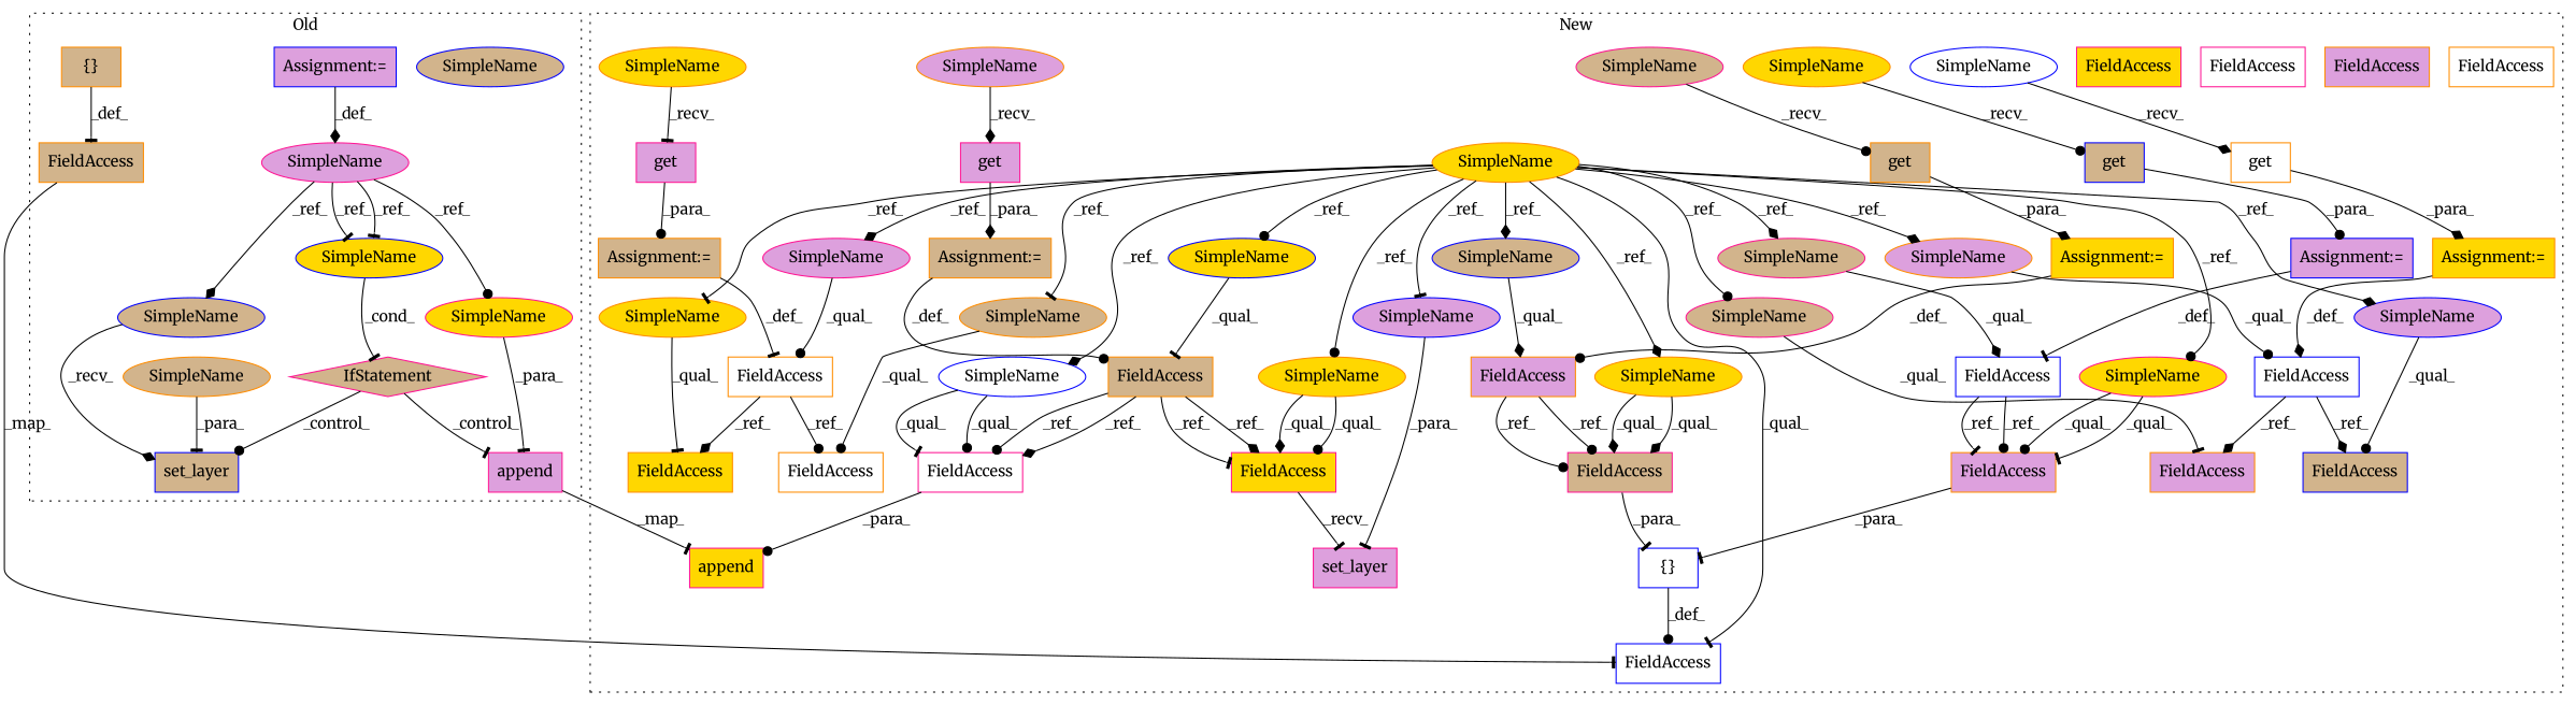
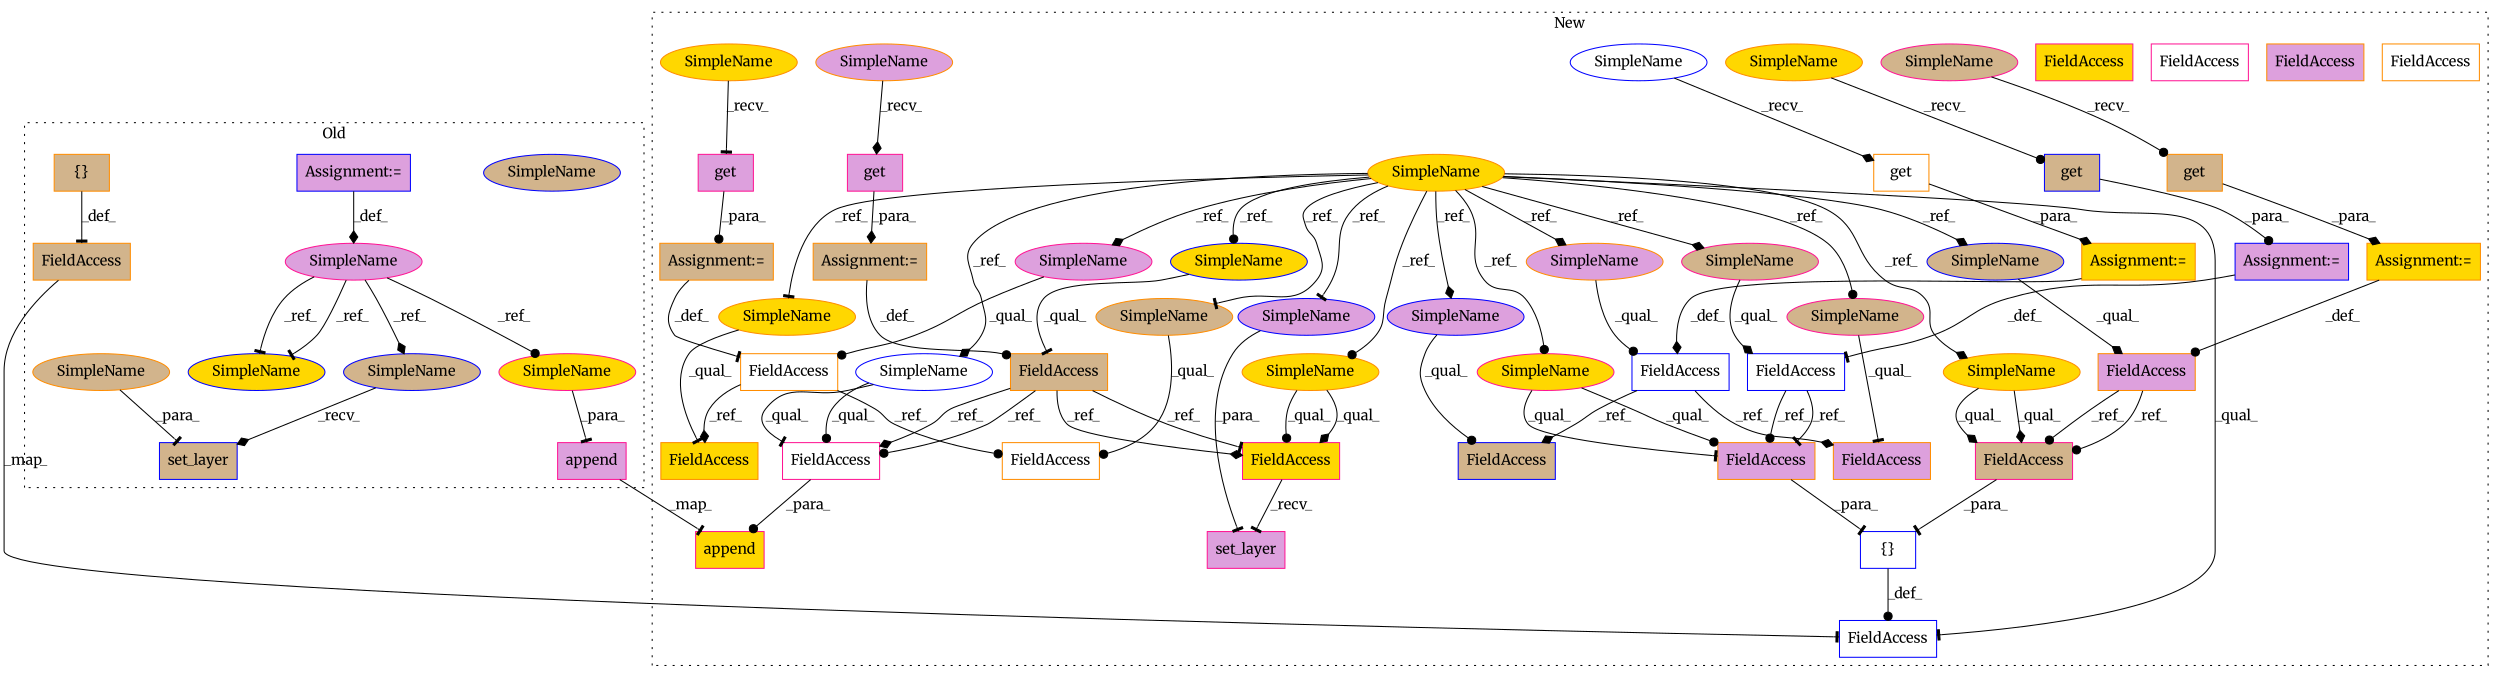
  digraph {
    fontname=Merriweather
    node [a=42 l=4 s=1801 shape=box style=filled fillcolor=tan color=darkorange fontname=Merriweather]
    edge [arrowhead=tee fontname=Merriweather]
    n1 [a=32 l="10,1" label=set_layer s="1644,1658" color=blue]
    n2 [l=20 label=SimpleName s=621 shape=ellipse fillcolor=plum color=deeppink]
    n3 [l=20 label=SimpleName s=1593 shape=ellipse color=blue]
    n4 [a=32 l="7,1" label=append s="1685,1712" fillcolor=plum color=deeppink]
-   n5 [a=25 l="4,2" label=IfStatement s="1589,1613" shape=diamond color=deeppink]
    n6 [a=22 l=16 label=FieldAccess s=1725]
    n7 [a=4 l="1,1" label="{}" s="1759,1785"]
    n8 [a=7 l=20 label="Assignment:=" s=621 fillcolor=plum color=blue]
    n9 [label=SimpleName s=1654 shape=ellipse]
    n10 [l=20 label=SimpleName s=1593 shape=ellipse fillcolor=gold color=blue]
    n11 [l=20 label=SimpleName s=1692 shape=ellipse fillcolor=gold color=deeppink]
    n12 [l=20 label=SimpleName s=1623 shape=ellipse color=blue]
    n13 [a=32 l="4,1" label=get s="1698,1722" fillcolor=plum color=deeppink]
    n14 [a=32 l="7,1" label=append s="1794,1826" fillcolor=gold color=deeppink]
    n15 [a=22 l=25 label=FieldAccess s=1659]
    n16 [label=SimpleName s=338 shape=ellipse fillcolor=gold]
    n17 [a=32 l="10,1" label=set_layer s="1755,1769" fillcolor=plum color=deeppink]
    n18 [a=22 l=18 label=FieldAccess s=1363 fillcolor=white]
    n19 [a=22 l=25 label=FieldAccess fillcolor=white]
    n20 [a=22 l=25 label=FieldAccess s=1729 fillcolor=plum]
    n21 [a=32 l="4,1" label=get s="1395,1412" fillcolor=plum color=deeppink]
    n22 [a=22 l=18 label=FieldAccess s=1419 fillcolor=white]
    n23 [a=22 l=18 label=FieldAccess s=1486 fillcolor=gold]
    n24 [a=22 l=17 label=FieldAccess s=1833 fillcolor=plum]
    n25 [a=22 l=17 label=FieldAccess s=1974 fillcolor=white color=deeppink]
    n26 [a=32 l="4,1" label=get s="1863,1879"]
    n27 [a=7 l=1 label="Assignment:=" s=1684]
    n28 [a=7 l=1 label="Assignment:=" s=1381]
    n29 [a=7 l=1 label="Assignment:=" s=1850 fillcolor=gold]
    n30 [a=22 l=16 label=FieldAccess s=1939 fillcolor=white color=blue]
    n31 [a=4 l="1,1" label="{}" s="1973,2009" fillcolor=white color=blue]
    n32 [a=32 l="4,1" label=get s="1916,1932" color=blue]
    n33 [a=22 l=18 label=FieldAccess s=1511 fillcolor=white color=blue]
    n34 [a=22 l=17 label=FieldAccess s=1992 fillcolor=gold color=deeppink]
    n35 [a=22 l=18 label=FieldAccess s=1567 color=blue]
    n36 [a=22 l=17 label=FieldAccess s=1886 fillcolor=white color=blue]
    n37 [a=22 l=18 label=FieldAccess s=1634 fillcolor=plum]
    n38 [a=32 l="4,1" label=get s="1543,1560" fillcolor=white]
    n39 [a=7 l=1 label="Assignment:=" s=1903 fillcolor=plum color=blue]
    n40 [a=7 l=1 label="Assignment:=" s=1529 fillcolor=gold]
    n41 [label=SimpleName s=1974 shape=ellipse fillcolor=gold]
    n42 [label=SimpleName s=1729 shape=ellipse fillcolor=gold]
    n43 [label=SimpleName s=1511 shape=ellipse fillcolor=plum]
    n44 [label=SimpleName s=1659 shape=ellipse fillcolor=gold color=blue]
    n45 [label=SimpleName s=1886 shape=ellipse color=deeppink]
    n46 [label=SimpleName s=1567 shape=ellipse fillcolor=plum color=blue]
    n47 [label=SimpleName s=1765 shape=ellipse fillcolor=plum color=blue]
    n48 [label=SimpleName shape=ellipse fillcolor=white color=blue]
    n49 [label=SimpleName s=1486 shape=ellipse fillcolor=gold]
    n50 [label=SimpleName s=1363 shape=ellipse fillcolor=plum color=deeppink]
    n51 [label=SimpleName s=1833 shape=ellipse color=blue]
    n52 [label=SimpleName s=1634 shape=ellipse color=deeppink]
    n53 [label=SimpleName s=1419 shape=ellipse]
    n54 [label=SimpleName s=1992 shape=ellipse fillcolor=gold color=deeppink]
    n55 [a=22 l=25 label=FieldAccess s=1729 fillcolor=gold color=deeppink]
    n56 [a=22 l=25 label=FieldAccess fillcolor=white color=deeppink]
    n57 [l=11 label=SimpleName s=1851 shape=ellipse color=deeppink]
    n58 [l=11 label=SimpleName s=1904 shape=ellipse fillcolor=gold]
    n59 [a=22 l=17 label=FieldAccess s=1974 color=deeppink]
    n60 [a=22 l=17 label=FieldAccess s=1992 fillcolor=plum]
    n61 [l=12 label=SimpleName s=1382 shape=ellipse fillcolor=gold]
    n62 [l=12 label=SimpleName s=1685 shape=ellipse fillcolor=plum]
    n63 [l=12 label=SimpleName s=1530 shape=ellipse fillcolor=white color=blue]
    subgraph cluster_1 {
      label=Old
      style=dotted
      n1
      n2
      n3
      n4
-     n5
      n6
      n7
      n8
      n9
      n10
      n11
      n12
    }
    subgraph cluster_2 {
      label=New
      style=dotted
      n13
      n14
      n15
      n16
      n17
      n18
      n19
      n20
      n21
      n22
      n23
      n24
      n25
      n26
      n27
      n28
      n29
      n30
      n31
      n32
      n33
      n34
      n35
      n36
      n37
      n38
      n39
      n40
      n41
      n42
      n43
      n44
      n45
      n46
      n47
      n48
      n49
      n50
      n51
      n52
      n53
      n54
      n55
      n56
      n57
      n58
      n59
      n60
      n61
      n62
      n63
    }
    n2 -> n10 [label=_ref_]
    n2 -> n10 [label=_ref_]
    n2 -> n11 [label=_ref_ arrowhead=dot]
    n2 -> n12 [label=_ref_ arrowhead=diamond]
    n4 -> n14 [label=_map_]
-   n5 -> n1 [label=_control_ arrowhead=dot]
-   n5 -> n4 [label=_control_]
    n6 -> n30 [label=_map_]
    n7 -> n6 [label=_def_]
    n8 -> n2 [label=_def_ arrowhead=diamond]
    n9 -> n1 [label=_para_]
-   n10 -> n5 [label=_cond_]
    n11 -> n4 [label=_para_]
    n12 -> n1 [label=_recv_ arrowhead=diamond]
    n13 -> n27 [label=_para_ arrowhead=diamond]
    n15 -> n55 [label=_ref_ arrowhead=diamond]
    n15 -> n55 [label=_ref_]
    n15 -> n56 [label=_ref_ arrowhead=dot]
    n15 -> n56 [label=_ref_ arrowhead=diamond]
    n16 -> n30 [label=_qual_]
    n16 -> n41 [label=_ref_ arrowhead=diamond]
    n16 -> n42 [label=_ref_ arrowhead=dot]
    n16 -> n43 [label=_ref_ arrowhead=diamond]
    n16 -> n44 [label=_ref_ arrowhead=dot]
    n16 -> n45 [label=_ref_ arrowhead=diamond]
    n16 -> n46 [label=_ref_ arrowhead=diamond]
    n16 -> n47 [label=_ref_]
    n16 -> n48 [label=_ref_ arrowhead=diamond]
    n16 -> n49 [label=_ref_]
    n16 -> n50 [label=_ref_ arrowhead=diamond]
    n16 -> n51 [label=_ref_ arrowhead=diamond]
    n16 -> n52 [label=_ref_ arrowhead=dot]
    n16 -> n53 [label=_ref_]
    n16 -> n54 [label=_ref_ arrowhead=dot]
    n18 -> n22 [label=_ref_ arrowhead=dot]
    n18 -> n23 [label=_ref_ arrowhead=diamond]
    n21 -> n28 [label=_para_ arrowhead=dot]
    n24 -> n59 [label=_ref_ arrowhead=dot]
    n24 -> n59 [label=_ref_ arrowhead=dot]
    n26 -> n29 [label=_para_ arrowhead=diamond]
    n27 -> n15 [label=_def_ arrowhead=dot]
    n28 -> n18 [label=_def_]
    n29 -> n24 [label=_def_ arrowhead=dot]
    n31 -> n30 [label=_def_ arrowhead=dot]
    n32 -> n39 [label=_para_ arrowhead=dot]
    n33 -> n35 [label=_ref_ arrowhead=diamond]
    n33 -> n37 [label=_ref_ arrowhead=diamond]
    n36 -> n60 [label=_ref_ arrowhead=dot]
    n36 -> n60 [label=_ref_]
    n38 -> n40 [label=_para_ arrowhead=diamond]
    n39 -> n36 [label=_def_]
    n40 -> n33 [label=_def_ arrowhead=diamond]
    n41 -> n59 [label=_qual_ arrowhead=diamond]
    n41 -> n59 [label=_qual_ arrowhead=diamond]
    n42 -> n55 [label=_qual_ arrowhead=diamond]
    n42 -> n55 [label=_qual_ arrowhead=dot]
    n43 -> n33 [label=_qual_ arrowhead=dot]
    n44 -> n15 [label=_qual_]
    n45 -> n36 [label=_qual_ arrowhead=diamond]
    n46 -> n35 [label=_qual_ arrowhead=dot]
    n47 -> n17 [label=_para_]
    n48 -> n56 [label=_qual_]
    n48 -> n56 [label=_qual_ arrowhead=dot]
    n49 -> n23 [label=_qual_]
    n50 -> n18 [label=_qual_ arrowhead=dot]
    n51 -> n24 [label=_qual_ arrowhead=diamond]
    n52 -> n37 [label=_qual_]
    n53 -> n22 [label=_qual_ arrowhead=dot]
    n54 -> n60 [label=_qual_ arrowhead=dot]
    n54 -> n60 [label=_qual_]
    n55 -> n17 [label=_recv_]
    n56 -> n14 [label=_para_ arrowhead=dot]
    n57 -> n26 [label=_recv_ arrowhead=dot]
    n58 -> n32 [label=_recv_ arrowhead=dot]
    n59 -> n31 [label=_para_]
    n60 -> n31 [label=_para_]
    n61 -> n21 [label=_recv_]
    n62 -> n13 [label=_recv_ arrowhead=diamond]
    n63 -> n38 [label=_recv_ arrowhead=diamond]
  }
